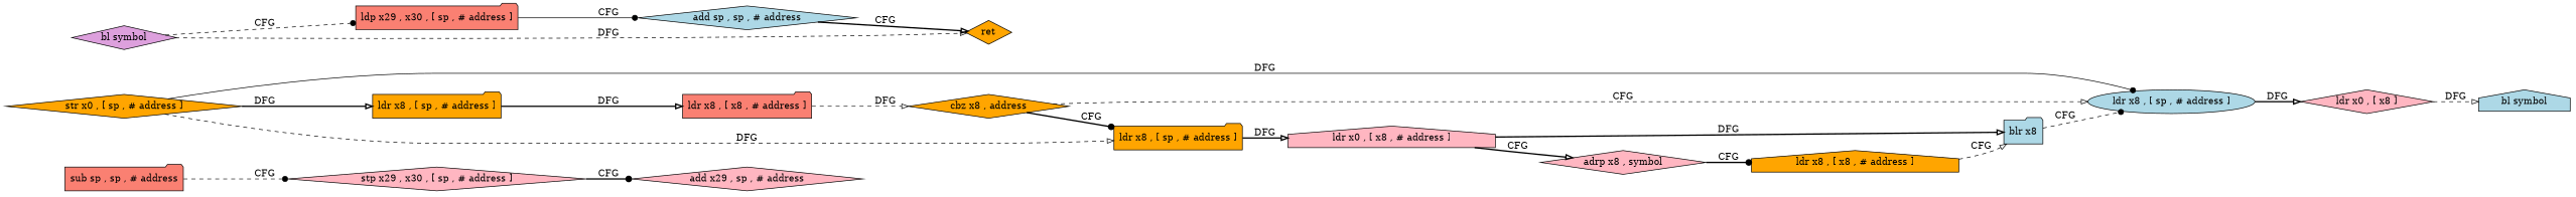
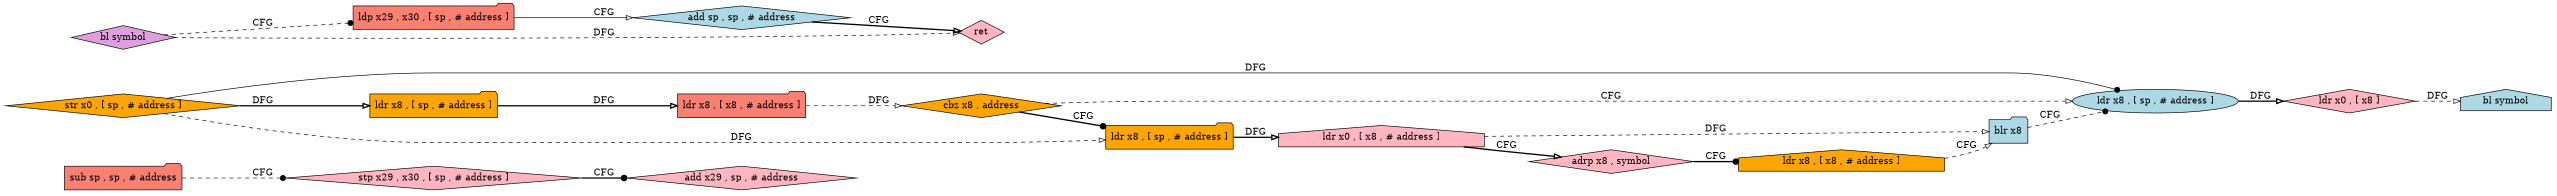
  digraph {
    rankdir=LR
    node [fillcolor=orange shape=diamond style=filled]
    edge [arrowhead=onormal style=dashed]
    n1 [fillcolor=salmon label="sub sp , sp , # address" shape=folder]
    n2 [fillcolor=lightpink label="stp x29 , x30 , [ sp , # address ]"]
    n3 [fillcolor=lightpink label="add x29 , sp , # address"]
    n4 [label="str x0 , [ sp , # address ]"]
    n5 [label="ldr x8 , [ sp , # address ]" shape=folder]
    n6 [fillcolor=lightblue label="ldr x8 , [ sp , # address ]" shape=ellipse]
    n7 [label="ldr x8 , [ sp , # address ]" shape=folder]
    n8 [fillcolor=salmon label="ldr x8 , [ x8 , # address ]" shape=folder]
    n9 [fillcolor=lightpink label="ldr x0 , [ x8 ]"]
    n10 [fillcolor=lightpink label="ldr x0 , [ x8 , # address ]" shape=house]
    n11 [label="cbz x8 , address"]
    n12 [fillcolor=lightblue label="bl symbol" shape=house]
    n13 [fillcolor=lightpink label="adrp x8 , symbol"]
    n14 [fillcolor=lightblue label="blr x8" shape=folder]
    n15 [fillcolor=plum label="bl symbol"]
    n16 [fillcolor=salmon label="ldp x29 , x30 , [ sp , # address ]" shape=folder]
-   n17 [label=ret]
+   n17 [fillcolor=lightpink label=ret]
    n18 [fillcolor=lightblue label="add sp , sp , # address"]
    n19 [label="ldr x8 , [ x8 , # address ]" shape=house]
    n1 -> n2 [arrowhead=dot label=CFG]
    n2 -> n3 [arrowhead=dot label=CFG style=bold]
    n4 -> n5 [label=DFG style=bold]
    n4 -> n6 [arrowhead=dot label=DFG style=solid]
    n4 -> n7 [label=DFG]
    n5 -> n8 [label=DFG style=bold]
    n6 -> n9 [label=DFG style=bold]
    n7 -> n10 [label=DFG style=bold]
    n8 -> n11 [label=DFG]
    n9 -> n12 [label=DFG]
    n10 -> n13 [label=CFG style=bold]
-   n10 -> n14 [label=DFG style=bold]
+   n10 -> n14 [label=DFG]
    n11 -> n6 [label=CFG]
    n11 -> n7 [arrowhead=dot label=CFG style=bold]
    n13 -> n19 [arrowhead=dot label=CFG style=bold]
    n14 -> n6 [arrowhead=dot label=CFG]
    n15 -> n16 [arrowhead=dot label=CFG]
    n15 -> n17 [label=DFG]
-   n16 -> n18 [arrowhead=dot label=CFG style=solid]
+   n16 -> n18 [label=CFG style=solid]
    n18 -> n17 [label=CFG style=bold]
    n19 -> n14 [label=CFG]
  }
